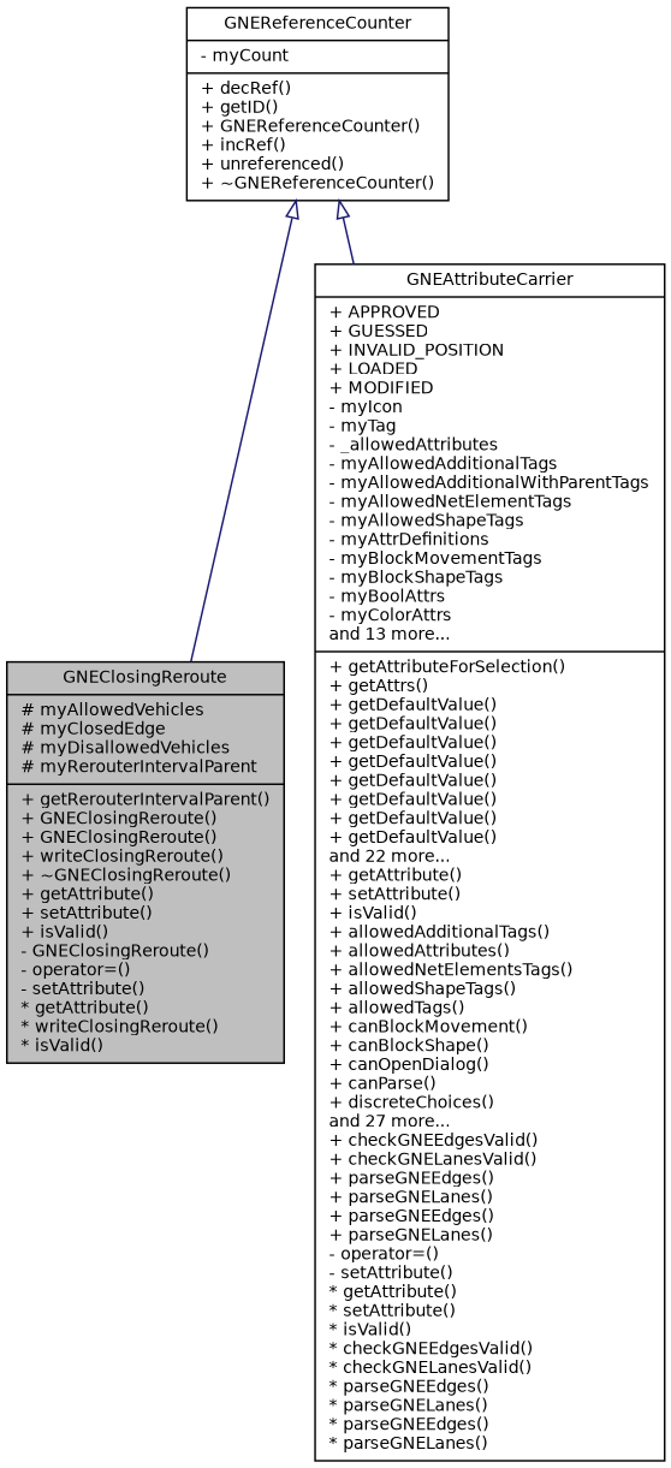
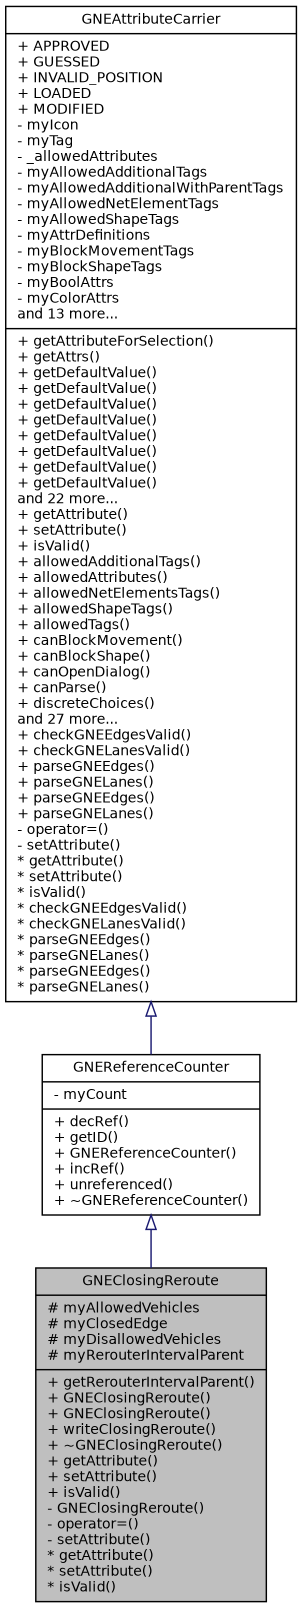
  digraph {
    node [color=black fillcolor=white fontname=Helvetica fontsize=10 shape=record style=filled]
    edge [arrowtail=onormal color=midnightblue dir=back fontname=Helvetica fontsize=10 labelfontname=Helvetica labelfontsize=10 style=solid]
-   n1 [fillcolor=grey75 fontcolor=black height=0.2 label="{GNEClosingReroute\n|# myAllowedVehicles\l# myClosedEdge\l# myDisallowedVehicles\l# myRerouterIntervalParent\l|+ getRerouterIntervalParent()\l+ GNEClosingReroute()\l+ GNEClosingReroute()\l+ writeClosingReroute()\l+ ~GNEClosingReroute()\l+ getAttribute()\l+ setAttribute()\l+ isValid()\l- GNEClosingReroute()\l- operator=()\l- setAttribute()\l* getAttribute()\l* writeClosingReroute()\l* isValid()\l}" width=0.4]
+   n1 [fillcolor=grey75 fontcolor=black height=0.2 label="{GNEClosingReroute\n|# myAllowedVehicles\l# myClosedEdge\l# myDisallowedVehicles\l# myRerouterIntervalParent\l|+ getRerouterIntervalParent()\l+ GNEClosingReroute()\l+ GNEClosingReroute()\l+ writeClosingReroute()\l+ ~GNEClosingReroute()\l+ getAttribute()\l+ setAttribute()\l+ isValid()\l- GNEClosingReroute()\l- operator=()\l- setAttribute()\l* getAttribute()\l* setAttribute()\l* isValid()\l}" width=0.4]
    n2 [height=0.2 label="{GNEAttributeCarrier\n|+ APPROVED\l+ GUESSED\l+ INVALID_POSITION\l+ LOADED\l+ MODIFIED\l- myIcon\l- myTag\l- _allowedAttributes\l- myAllowedAdditionalTags\l- myAllowedAdditionalWithParentTags\l- myAllowedNetElementTags\l- myAllowedShapeTags\l- myAttrDefinitions\l- myBlockMovementTags\l- myBlockShapeTags\l- myBoolAttrs\l- myColorAttrs\land 13 more...\l|+ getAttributeForSelection()\l+ getAttrs()\l+ getDefaultValue()\l+ getDefaultValue()\l+ getDefaultValue()\l+ getDefaultValue()\l+ getDefaultValue()\l+ getDefaultValue()\l+ getDefaultValue()\l+ getDefaultValue()\land 22 more...\l+ getAttribute()\l+ setAttribute()\l+ isValid()\l+ allowedAdditionalTags()\l+ allowedAttributes()\l+ allowedNetElementsTags()\l+ allowedShapeTags()\l+ allowedTags()\l+ canBlockMovement()\l+ canBlockShape()\l+ canOpenDialog()\l+ canParse()\l+ discreteChoices()\land 27 more...\l+ checkGNEEdgesValid()\l+ checkGNELanesValid()\l+ parseGNEEdges()\l+ parseGNELanes()\l+ parseGNEEdges()\l+ parseGNELanes()\l- operator=()\l- setAttribute()\l* getAttribute()\l* setAttribute()\l* isValid()\l* checkGNEEdgesValid()\l* checkGNELanesValid()\l* parseGNEEdges()\l* parseGNELanes()\l* parseGNEEdges()\l* parseGNELanes()\l}" width=0.4]
    n3 [height=0.2 label="{GNEReferenceCounter\n|- myCount\l|+ decRef()\l+ getID()\l+ GNEReferenceCounter()\l+ incRef()\l+ unreferenced()\l+ ~GNEReferenceCounter()\l}" width=0.4]
    n3 -> n1
-   n3 -> n2
+   n2 -> n3
  }
